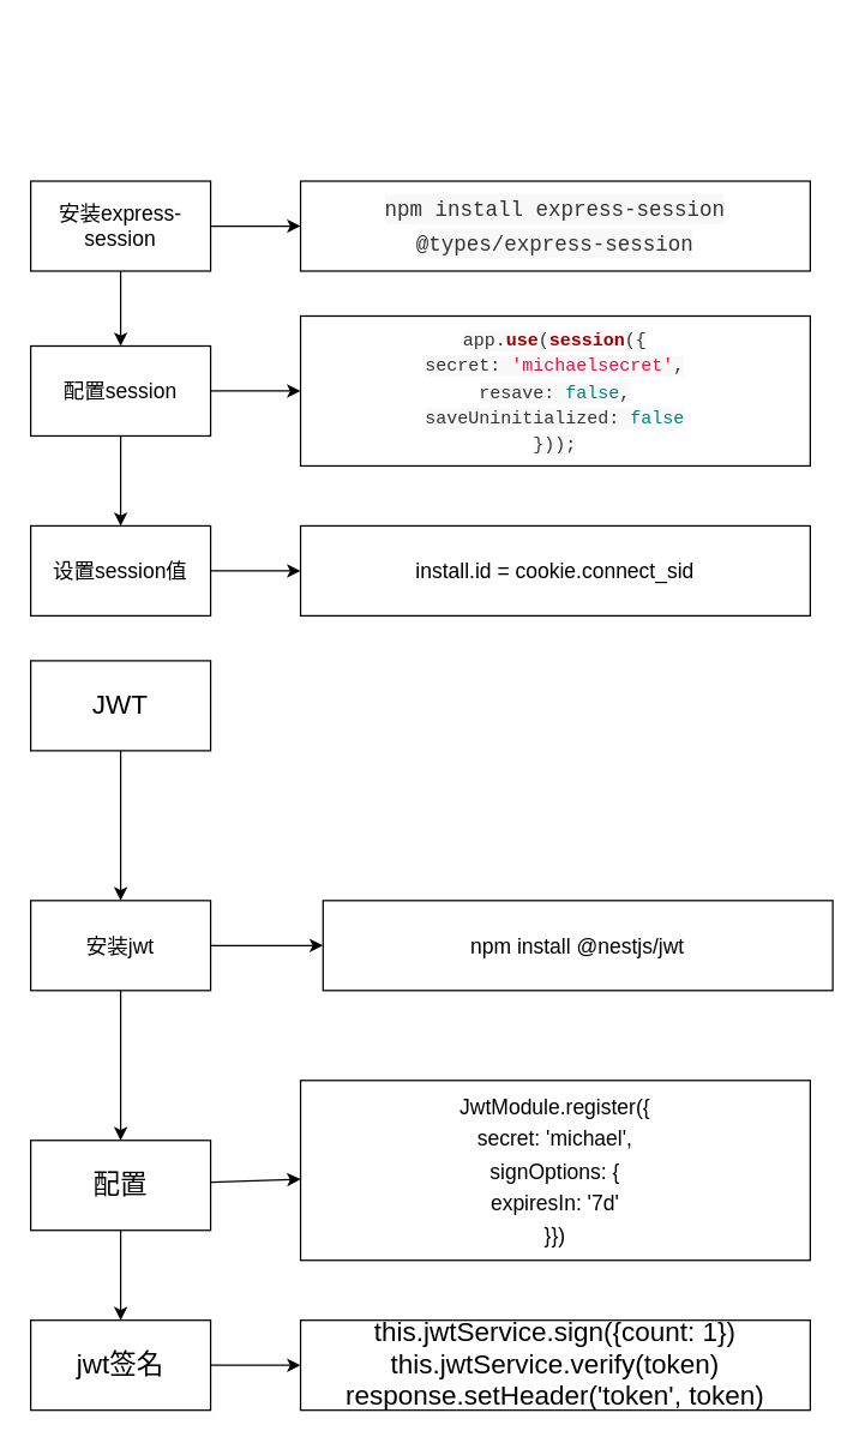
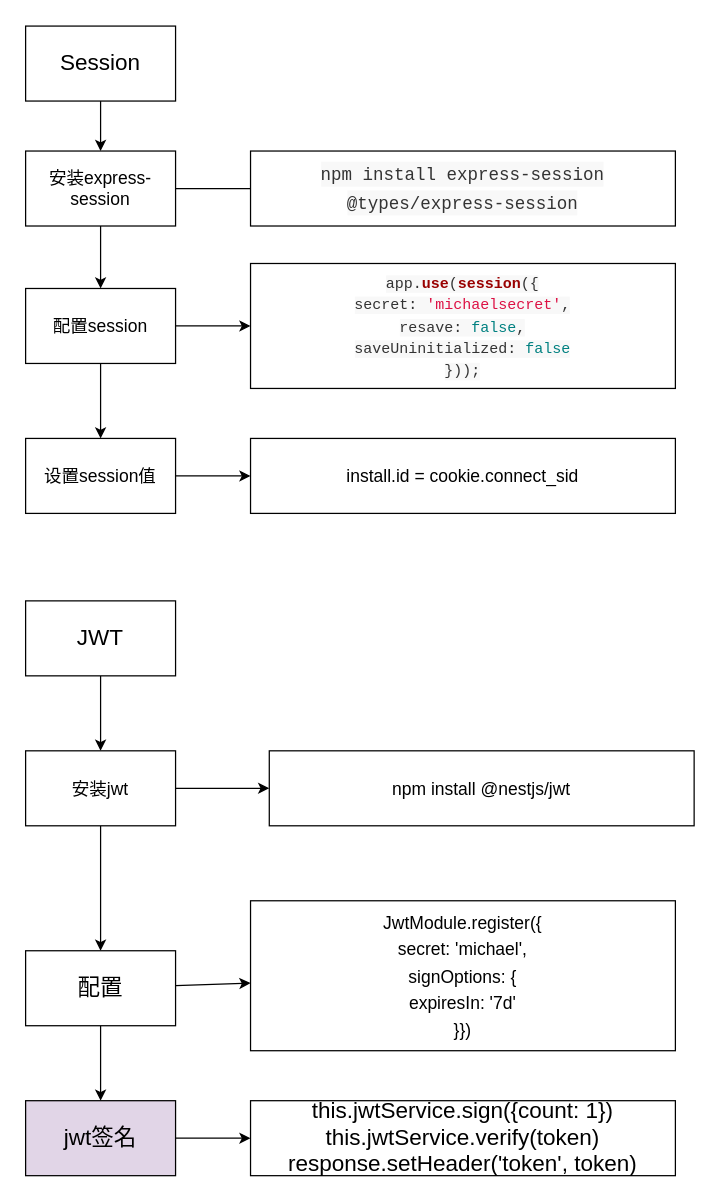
  <mxCell id="0" />
  <mxCell id="1" parent="0" />
+ <mxCell id="2" value="" style="edgeStyle=none;html=1;" edge="1" parent="1" source="3" target="8"><mxGeometry relative="1" as="geometry" /></mxCell>
+ <mxCell id="3" value="&lt;font style=&quot;font-size: 18px;&quot;&gt;Session&lt;/font&gt;" style="rounded=0;whiteSpace=wrap;html=1;" vertex="1" parent="1"><mxGeometry x="20" y="20" width="120" height="60" as="geometry" /></mxCell>
  <mxCell id="4" value="" style="edgeStyle=none;html=1;fontSize=18;" edge="1" parent="1" source="5" target="19"><mxGeometry relative="1" as="geometry" /></mxCell>
- <mxCell id="5" value="&lt;font style=&quot;font-size: 18px;&quot;&gt;JWT&lt;/font&gt;" style="rounded=0;whiteSpace=wrap;html=1;" vertex="1" parent="1"><mxGeometry x="20" y="440" width="120" height="60" as="geometry" /></mxCell>
- <mxCell id="6" value="" style="edgeStyle=none;html=1;fontSize=18;" edge="1" parent="1" source="8" target="9"><mxGeometry relative="1" as="geometry" /></mxCell>
+ <mxCell id="5" value="&lt;font style=&quot;font-size: 18px;&quot;&gt;JWT&lt;/font&gt;" style="rounded=0;whiteSpace=wrap;html=1;" vertex="1" parent="1"><mxGeometry x="20" y="480" width="120" height="60" as="geometry" /></mxCell>
+ <mxCell id="6" value="" style="edgeStyle=none;html=1;fontSize=18;endArrow=none;" edge="1" parent="1" source="8" target="9"><mxGeometry relative="1" as="geometry" /></mxCell>
  <mxCell id="7" value="" style="edgeStyle=none;html=1;fontSize=14;" edge="1" parent="1" source="8" target="12"><mxGeometry relative="1" as="geometry" /></mxCell>
  <mxCell id="8" value="&lt;font style=&quot;font-size: 14px;&quot;&gt;安装express-session&lt;/font&gt;" style="whiteSpace=wrap;html=1;rounded=0;" vertex="1" parent="1"><mxGeometry x="20" y="120" width="120" height="60" as="geometry" /></mxCell>
  <mxCell id="9" value="&lt;span style=&quot;color: rgb(51, 51, 51); font-family: Menlo, Monaco, Consolas, &amp;quot;Courier New&amp;quot;, monospace; text-align: start; background-color: rgb(248, 248, 248);&quot;&gt;&lt;font style=&quot;font-size: 14px;&quot;&gt;npm install express-session @types/express-session&lt;/font&gt;&lt;/span&gt;" style="whiteSpace=wrap;html=1;rounded=0;fontSize=18;" vertex="1" parent="1"><mxGeometry x="200" y="120" width="340" height="60" as="geometry" /></mxCell>
  <mxCell id="10" value="" style="edgeStyle=none;html=1;fontSize=14;" edge="1" parent="1" source="12" target="13"><mxGeometry relative="1" as="geometry" /></mxCell>
  <mxCell id="11" value="" style="edgeStyle=none;html=1;fontSize=14;" edge="1" parent="1" source="12" target="15"><mxGeometry relative="1" as="geometry" /></mxCell>
  <mxCell id="12" value="配置session" style="whiteSpace=wrap;html=1;rounded=0;fontSize=14;" vertex="1" parent="1"><mxGeometry x="20" y="230" width="120" height="60" as="geometry" /></mxCell>
  <mxCell id="13" value="&lt;span style=&quot;background-color: rgb(248, 248, 248); color: rgb(51, 51, 51); font-family: Menlo, Monaco, Consolas, &amp;quot;Courier New&amp;quot;, monospace; font-size: 12px; text-align: start;&quot; data-line-num=&quot;8&quot; class=&quot;code-block-extension-codeLine&quot;&gt;app.&lt;span style=&quot;color: rgb(153, 0, 0); font-weight: 700;&quot; class=&quot;hljs-title function_&quot;&gt;use&lt;/span&gt;(&lt;span style=&quot;color: rgb(153, 0, 0); font-weight: 700;&quot; class=&quot;hljs-title function_&quot;&gt;session&lt;/span&gt;({&lt;/span&gt;&lt;span style=&quot;color: rgb(51, 51, 51); font-family: Menlo, Monaco, Consolas, &amp;quot;Courier New&amp;quot;, monospace; font-size: 12px; text-align: start; background-color: rgb(248, 248, 248);&quot;&gt;&lt;br&gt;&lt;/span&gt;&lt;span style=&quot;background-color: rgb(248, 248, 248); color: rgb(51, 51, 51); font-family: Menlo, Monaco, Consolas, &amp;quot;Courier New&amp;quot;, monospace; font-size: 12px; text-align: start;&quot; data-line-num=&quot;9&quot; class=&quot;code-block-extension-codeLine&quot;&gt;    &lt;span class=&quot;hljs-attr&quot;&gt;secret&lt;/span&gt;: &lt;span style=&quot;color: rgb(221, 17, 68);&quot; class=&quot;hljs-string&quot;&gt;'michaelsecret'&lt;/span&gt;,&lt;/span&gt;&lt;span style=&quot;color: rgb(51, 51, 51); font-family: Menlo, Monaco, Consolas, &amp;quot;Courier New&amp;quot;, monospace; font-size: 12px; text-align: start; background-color: rgb(248, 248, 248);&quot;&gt;&lt;br&gt;&lt;/span&gt;&lt;span style=&quot;background-color: rgb(248, 248, 248); color: rgb(51, 51, 51); font-family: Menlo, Monaco, Consolas, &amp;quot;Courier New&amp;quot;, monospace; font-size: 12px; text-align: start;&quot; data-line-num=&quot;10&quot; class=&quot;code-block-extension-codeLine&quot;&gt;    &lt;span class=&quot;hljs-attr&quot;&gt;resave&lt;/span&gt;: &lt;span style=&quot;color: teal;&quot; class=&quot;hljs-literal&quot;&gt;false&lt;/span&gt;,&lt;/span&gt;&lt;span style=&quot;color: rgb(51, 51, 51); font-family: Menlo, Monaco, Consolas, &amp;quot;Courier New&amp;quot;, monospace; font-size: 12px; text-align: start; background-color: rgb(248, 248, 248);&quot;&gt;&lt;br&gt;&lt;/span&gt;&lt;span style=&quot;background-color: rgb(248, 248, 248); color: rgb(51, 51, 51); font-family: Menlo, Monaco, Consolas, &amp;quot;Courier New&amp;quot;, monospace; font-size: 12px; text-align: start;&quot; data-line-num=&quot;11&quot; class=&quot;code-block-extension-codeLine&quot;&gt;    &lt;span class=&quot;hljs-attr&quot;&gt;saveUninitialized&lt;/span&gt;: &lt;span style=&quot;color: teal;&quot; class=&quot;hljs-literal&quot;&gt;false&lt;/span&gt;&lt;/span&gt;&lt;span style=&quot;color: rgb(51, 51, 51); font-family: Menlo, Monaco, Consolas, &amp;quot;Courier New&amp;quot;, monospace; font-size: 12px; text-align: start; background-color: rgb(248, 248, 248);&quot;&gt;&lt;br&gt;&lt;/span&gt;&lt;span style=&quot;background-color: rgb(248, 248, 248); color: rgb(51, 51, 51); font-family: Menlo, Monaco, Consolas, &amp;quot;Courier New&amp;quot;, monospace; font-size: 12px; text-align: start;&quot; data-line-num=&quot;12&quot; class=&quot;code-block-extension-codeLine&quot;&gt;  }));&lt;/span&gt;" style="whiteSpace=wrap;html=1;fontSize=14;rounded=0;" vertex="1" parent="1"><mxGeometry x="200" y="210" width="340" height="100" as="geometry" /></mxCell>
  <mxCell id="14" value="" style="edgeStyle=none;html=1;fontSize=14;" edge="1" parent="1" source="15" target="16"><mxGeometry relative="1" as="geometry" /></mxCell>
  <mxCell id="15" value="设置session值" style="whiteSpace=wrap;html=1;fontSize=14;rounded=0;" vertex="1" parent="1"><mxGeometry x="20" y="350" width="120" height="60" as="geometry" /></mxCell>
  <mxCell id="16" value="install.id = cookie.connect_sid" style="whiteSpace=wrap;html=1;fontSize=14;rounded=0;" vertex="1" parent="1"><mxGeometry x="200" y="350" width="340" height="60" as="geometry" /></mxCell>
  <mxCell id="17" value="" style="edgeStyle=none;html=1;fontSize=14;" edge="1" parent="1" source="19" target="20"><mxGeometry relative="1" as="geometry" /></mxCell>
  <mxCell id="18" value="" style="edgeStyle=none;html=1;fontSize=14;" edge="1" parent="1" source="19" target="23"><mxGeometry relative="1" as="geometry" /></mxCell>
  <mxCell id="19" value="&lt;font style=&quot;font-size: 14px;&quot;&gt;安装jwt&lt;/font&gt;" style="whiteSpace=wrap;html=1;rounded=0;fontSize=18;" vertex="1" parent="1"><mxGeometry x="20" y="600" width="120" height="60" as="geometry" /></mxCell>
  <mxCell id="20" value="&lt;font style=&quot;font-size: 14px;&quot;&gt;npm install @nestjs/jwt&lt;/font&gt;" style="whiteSpace=wrap;html=1;fontSize=18;rounded=0;" vertex="1" parent="1"><mxGeometry x="215" y="600" width="340" height="60" as="geometry" /></mxCell>
  <mxCell id="21" value="" style="edgeStyle=none;html=1;fontSize=14;" edge="1" parent="1" source="23" target="24"><mxGeometry relative="1" as="geometry" /></mxCell>
  <mxCell id="22" value="" style="edgeStyle=none;html=1;fontSize=14;" edge="1" parent="1" source="23" target="26"><mxGeometry relative="1" as="geometry" /></mxCell>
  <mxCell id="23" value="配置" style="whiteSpace=wrap;html=1;fontSize=18;rounded=0;" vertex="1" parent="1"><mxGeometry x="20" y="760" width="120" height="60" as="geometry" /></mxCell>
  <mxCell id="24" value="&lt;font style=&quot;font-size: 14px;&quot;&gt;JwtModule.register({&lt;br&gt;secret: 'michael',&lt;br&gt;signOptions: {&lt;br&gt;expiresIn: '7d'&lt;br&gt;}})&lt;br&gt;&lt;/font&gt;" style="whiteSpace=wrap;html=1;fontSize=18;rounded=0;" vertex="1" parent="1"><mxGeometry x="200" y="720" width="340" height="120" as="geometry" /></mxCell>
  <mxCell id="25" value="" style="edgeStyle=none;html=1;fontSize=14;" edge="1" parent="1" source="26" target="27"><mxGeometry relative="1" as="geometry" /></mxCell>
- <mxCell id="26" value="jwt签名" style="whiteSpace=wrap;html=1;fontSize=18;rounded=0;" vertex="1" parent="1"><mxGeometry x="20" y="880" width="120" height="60" as="geometry" /></mxCell>
+ <mxCell id="26" value="jwt签名" style="whiteSpace=wrap;html=1;fontSize=18;rounded=0;fillColor=#e1d5e7;" vertex="1" parent="1"><mxGeometry x="20" y="880" width="120" height="60" as="geometry" /></mxCell>
  <mxCell id="27" value="this.jwtService.sign({count: 1})&lt;br&gt;this.jwtService.verify(token)&lt;br&gt;response.setHeader('token', token)" style="whiteSpace=wrap;html=1;fontSize=18;rounded=0;" vertex="1" parent="1"><mxGeometry x="200" y="880" width="340" height="60" as="geometry" /></mxCell>
